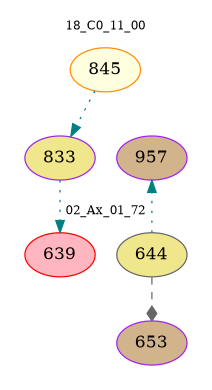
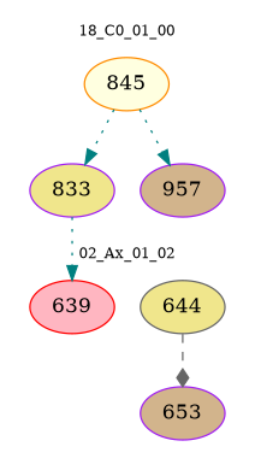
  digraph {
    node [color=purple fillcolor=khaki style=filled]
    edge [arrowhead=normal color=teal style=dotted]
    n1 [color=gray40 label=644]
    n2 [color=red fillcolor=lightpink label=639]
    n3 [fillcolor=tan label=653]
    n4 [color=darkorange fillcolor=lightyellow label=845]
    n5 [label=833]
    n6 [fillcolor=tan label=957]
    subgraph cluster_1 {
      color=white
      fontsize=10
-     label="02_Ax_01_72"
+     label="02_Ax_01_02"
      n1
      n2
      n3
    }
    subgraph cluster_2 {
      color=white
      fontsize=10
-     label="18_C0_11_00"
+     label="18_C0_01_00"
      n4
      n5
      n6
    }
    n1 -> n3 [arrowhead=diamond color=gray40 style=dashed]
    n4 -> n5
-   n1 -> n6
+   n4 -> n6
    n5 -> n2
  }
